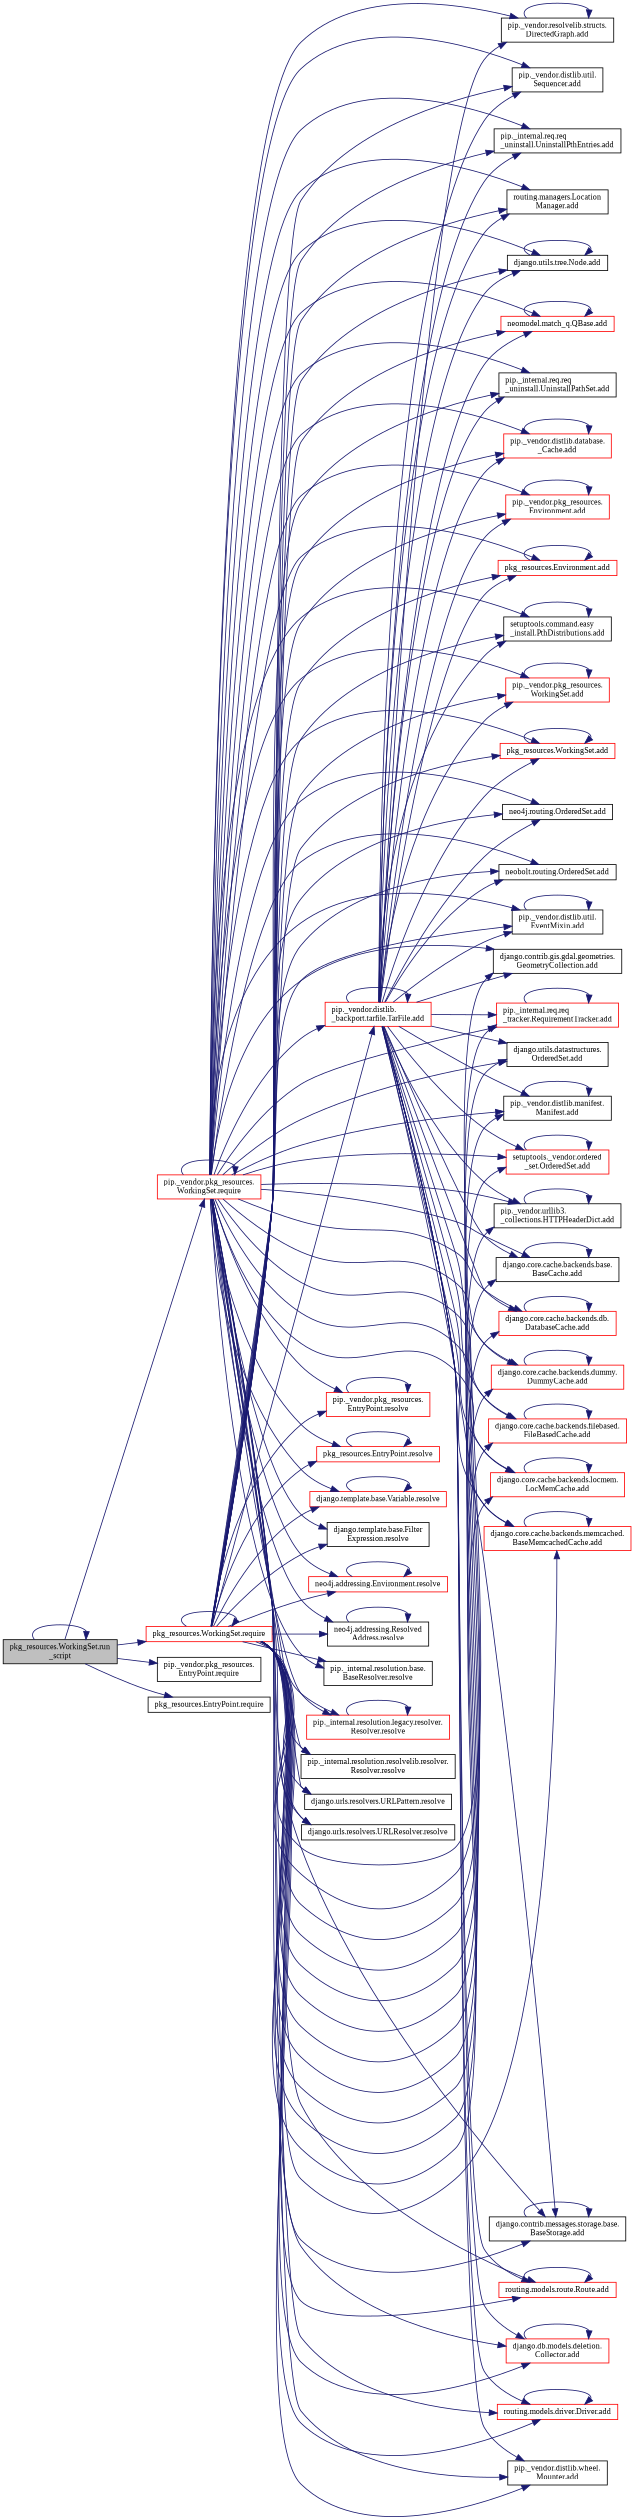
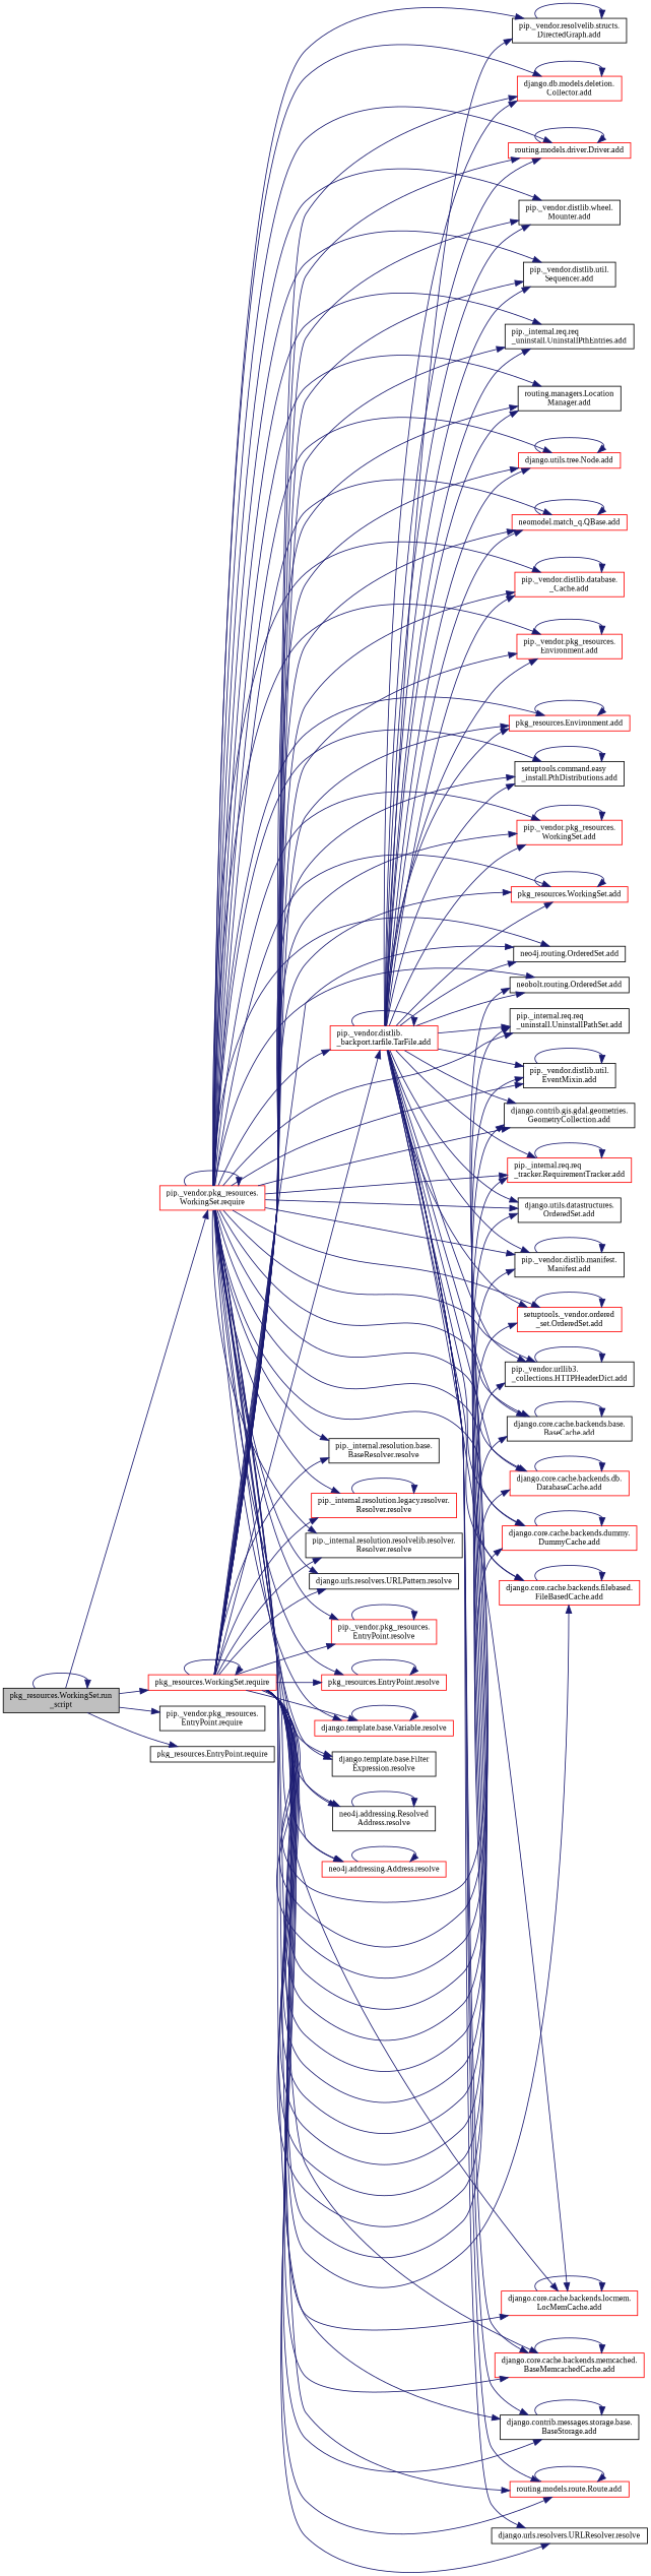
  digraph {
    fontname="Liberation Serif"
    rankdir=LR
    node [color=black fillcolor=white fontname="Liberation Serif" fontsize=10 shape=record style=filled]
    edge [color=midnightblue fontname="Liberation Serif" fontsize=10 labelfontname=Helvetica labelfontsize=10 style=solid]
    n1 [fillcolor=grey75 fontcolor=black height=0.2 label="pkg_resources.WorkingSet.run\l_script" width=0.4]
    n2 [color=red height=0.2 label="pip._vendor.pkg_resources.\lWorkingSet.require" width=0.4]
    n3 [color=red height=0.2 label="pkg_resources.WorkingSet.require" width=0.4]
    n4 [height=0.2 label="pip._vendor.pkg_resources.\lEntryPoint.require" width=0.4]
    n5 [height=0.2 label="pkg_resources.EntryPoint.require" width=0.4]
    n6 [height=0.2 label="routing.managers.Location\lManager.add" width=0.4]
-   n7 [height=0.2 label="django.utils.tree.Node.add" width=0.4]
+   n7 [color=red height=0.2 label="django.utils.tree.Node.add" width=0.4]
    n8 [color=red height=0.2 label="neomodel.match_q.QBase.add" width=0.4]
    n9 [color=red height=0.2 label="pip._vendor.distlib.database.\l_Cache.add" width=0.4]
    n10 [color=red height=0.2 label="pip._vendor.pkg_resources.\lEnvironment.add" width=0.4]
    n11 [color=red height=0.2 label="pkg_resources.Environment.add" width=0.4]
    n12 [height=0.2 label="setuptools.command.easy\l_install.PthDistributions.add" width=0.4]
    n13 [color=red height=0.2 label="pip._vendor.pkg_resources.\lWorkingSet.add" width=0.4]
    n14 [color=red height=0.2 label="pkg_resources.WorkingSet.add" width=0.4]
    n15 [height=0.2 label="neo4j.routing.OrderedSet.add" width=0.4]
    n16 [height=0.2 label="neobolt.routing.OrderedSet.add" width=0.4]
    n17 [height=0.2 label="pip._vendor.distlib.util.\lEventMixin.add" width=0.4]
    n18 [height=0.2 label="django.contrib.gis.gdal.geometries.\lGeometryCollection.add" width=0.4]
    n19 [color=red height=0.2 label="pip._internal.req.req\l_tracker.RequirementTracker.add" width=0.4]
    n20 [height=0.2 label="django.utils.datastructures.\lOrderedSet.add" width=0.4]
    n21 [height=0.2 label="pip._vendor.distlib.manifest.\lManifest.add" width=0.4]
    n22 [height=0.2 label="pip._vendor.resolvelib.structs.\lDirectedGraph.add" width=0.4]
    n23 [color=red height=0.2 label="setuptools._vendor.ordered\l_set.OrderedSet.add" width=0.4]
    n24 [height=0.2 label="pip._vendor.urllib3.\l_collections.HTTPHeaderDict.add" width=0.4]
    n25 [height=0.2 label="django.core.cache.backends.base.\lBaseCache.add" width=0.4]
    n26 [color=red height=0.2 label="django.core.cache.backends.db.\lDatabaseCache.add" width=0.4]
    n27 [color=red height=0.2 label="django.core.cache.backends.dummy.\lDummyCache.add" width=0.4]
    n28 [color=red height=0.2 label="django.core.cache.backends.filebased.\lFileBasedCache.add" width=0.4]
    n29 [color=red height=0.2 label="django.core.cache.backends.locmem.\lLocMemCache.add" width=0.4]
    n30 [color=red height=0.2 label="django.core.cache.backends.memcached.\lBaseMemcachedCache.add" width=0.4]
    n31 [height=0.2 label="django.contrib.messages.storage.base.\lBaseStorage.add" width=0.4]
    n32 [color=red height=0.2 label="routing.models.route.Route.add" width=0.4]
    n33 [color=red height=0.2 label="pip._vendor.distlib.\l_backport.tarfile.TarFile.add" width=0.4]
    n34 [color=red height=0.2 label="django.db.models.deletion.\lCollector.add" width=0.4]
    n35 [color=red height=0.2 label="routing.models.driver.Driver.add" width=0.4]
    n36 [height=0.2 label="pip._vendor.distlib.wheel.\lMounter.add" width=0.4]
    n37 [height=0.2 label="pip._vendor.distlib.util.\lSequencer.add" width=0.4]
    n38 [height=0.2 label="pip._internal.req.req\l_uninstall.UninstallPthEntries.add" width=0.4]
    n39 [height=0.2 label="pip._internal.req.req\l_uninstall.UninstallPathSet.add" width=0.4]
    n40 [color=red height=0.2 label="pip._vendor.pkg_resources.\lEntryPoint.resolve" width=0.4]
    n41 [color=red height=0.2 label="pkg_resources.EntryPoint.resolve" width=0.4]
    n42 [color=red height=0.2 label="django.template.base.Variable.resolve" width=0.4]
    n43 [height=0.2 label="django.template.base.Filter\lExpression.resolve" width=0.4]
-   n44 [color=red height=0.2 label="neo4j.addressing.Environment.resolve" width=0.4]
+   n44 [color=red height=0.2 label="neo4j.addressing.Address.resolve" width=0.4]
    n45 [height=0.2 label="neo4j.addressing.Resolved\lAddress.resolve" width=0.4]
    n46 [height=0.2 label="pip._internal.resolution.base.\lBaseResolver.resolve" width=0.4]
    n47 [color=red height=0.2 label="pip._internal.resolution.legacy.resolver.\lResolver.resolve" width=0.4]
    n48 [height=0.2 label="pip._internal.resolution.resolvelib.resolver.\lResolver.resolve" width=0.4]
    n49 [height=0.2 label="django.urls.resolvers.URLPattern.resolve" width=0.4]
    n50 [height=0.2 label="django.urls.resolvers.URLResolver.resolve" width=0.4]
    n1 -> n1
    n1 -> n2
    n1 -> n3
    n1 -> n4
    n1 -> n5
    n2 -> n2
    n2 -> n6
    n2 -> n7
    n2 -> n8
    n2 -> n9
    n2 -> n10
    n2 -> n11
    n2 -> n12
    n2 -> n13
    n2 -> n14
    n2 -> n15
    n2 -> n16
    n2 -> n17
    n2 -> n18
    n2 -> n19
    n2 -> n20
    n2 -> n21
    n2 -> n22
    n2 -> n23
    n2 -> n24
    n2 -> n25
    n2 -> n26
    n2 -> n27
    n2 -> n28
    n2 -> n29
    n2 -> n30
    n2 -> n31
    n2 -> n32
    n2 -> n33
    n2 -> n34
    n2 -> n35
    n2 -> n36
    n2 -> n37
    n2 -> n38
    n2 -> n39
    n2 -> n40
    n2 -> n41
    n2 -> n42
    n2 -> n43
    n2 -> n44
    n2 -> n45
    n2 -> n46
    n2 -> n47
    n2 -> n48
    n2 -> n49
-   n2 -> n50
+   n33 -> n50
    n3 -> n3
    n3 -> n6
    n3 -> n7
    n3 -> n8
    n3 -> n9
    n3 -> n10
    n3 -> n11
    n3 -> n12
    n3 -> n13
    n3 -> n14
    n3 -> n15
    n3 -> n16
    n3 -> n17
    n3 -> n18
    n3 -> n19
    n3 -> n20
    n3 -> n21
    n3 -> n23
    n3 -> n24
    n3 -> n25
    n3 -> n26
    n3 -> n27
    n3 -> n28
    n3 -> n29
    n3 -> n30
    n3 -> n31
    n3 -> n32
    n3 -> n33
    n3 -> n34
    n3 -> n35
    n3 -> n36
    n3 -> n37
    n3 -> n38
    n3 -> n39
    n3 -> n40
    n3 -> n41
    n3 -> n42
    n3 -> n43
    n3 -> n44
    n3 -> n45
    n3 -> n46
    n3 -> n47
    n3 -> n48
    n3 -> n49
    n3 -> n50
    n7 -> n7
    n8 -> n8
    n9 -> n9
    n10 -> n10
    n11 -> n11
    n12 -> n12
    n13 -> n13
    n14 -> n14
    n17 -> n17
    n19 -> n19
    n21 -> n21
    n22 -> n22
    n23 -> n23
    n24 -> n24
    n25 -> n25
    n26 -> n26
    n27 -> n27
    n28 -> n28
    n29 -> n29
    n30 -> n30
    n31 -> n31
    n32 -> n32
    n33 -> n6
    n33 -> n7
    n33 -> n8
    n33 -> n9
    n33 -> n10
    n33 -> n11
    n33 -> n12
    n33 -> n13
    n33 -> n14
    n33 -> n15
    n33 -> n16
    n33 -> n17
    n33 -> n18
    n33 -> n19
    n33 -> n20
    n33 -> n21
    n33 -> n22
    n33 -> n23
    n33 -> n24
    n33 -> n25
    n33 -> n26
    n33 -> n27
    n33 -> n28
    n33 -> n29
    n33 -> n30
    n33 -> n31
    n33 -> n32
    n33 -> n33
    n33 -> n34
    n33 -> n35
    n33 -> n36
    n33 -> n37
    n33 -> n38
    n33 -> n39
    n34 -> n34
    n35 -> n35
    n40 -> n40
    n41 -> n41
    n42 -> n42
    n44 -> n44
    n45 -> n45
    n47 -> n47
  }
